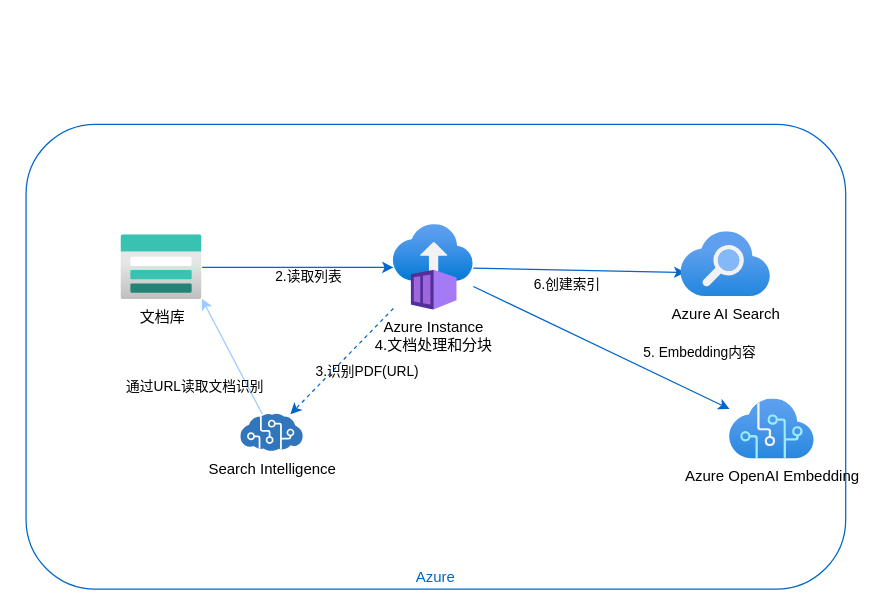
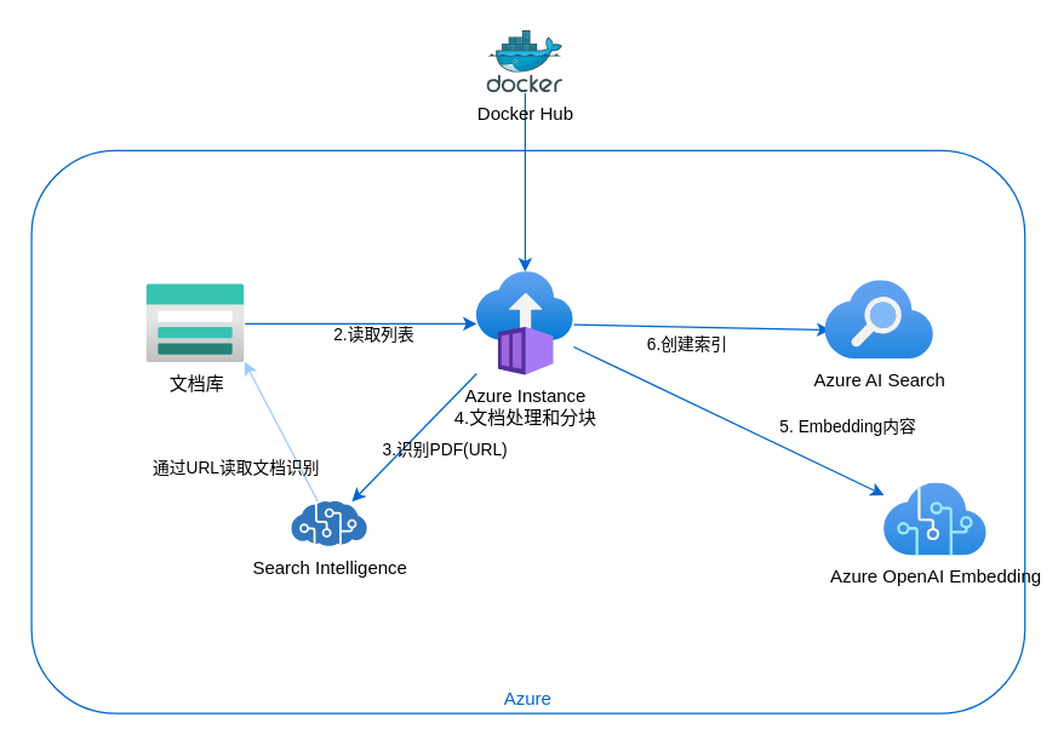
  <mxCell id="0" />
  <mxCell id="1" parent="0" />
  <mxCell id="2" value="Azure" style="rounded=1;whiteSpace=wrap;html=1;labelBackgroundColor=none;fontColor=#0066CC;align=center;verticalAlign=bottom;fillColor=none;strokeColor=#0066CC;" parent="1" vertex="1"><mxGeometry x="20" y="99" width="656" height="372" as="geometry" /></mxCell>
- <mxCell id="3" style="edgeStyle=none;html=1;strokeColor=#0066CC;fontColor=#000000;dashed=1;" parent="1" source="9" target="18" edge="1"><mxGeometry relative="1" as="geometry" /></mxCell>
+ <mxCell id="3" style="edgeStyle=none;html=1;strokeColor=#0066CC;fontColor=#000000;" parent="1" source="9" target="18" edge="1"><mxGeometry relative="1" as="geometry" /></mxCell>
  <mxCell id="4" value="3.识别PDF(URL)" style="edgeLabel;html=1;align=center;verticalAlign=middle;resizable=0;points=[];fontColor=#000000;labelBackgroundColor=none;" parent="3" vertex="1" connectable="0"><mxGeometry x="0.225" relative="1" as="geometry"><mxPoint x="29" y="-1" as="offset" /></mxGeometry></mxCell>
  <mxCell id="5" style="edgeStyle=none;html=1;strokeColor=#0066CC;fontColor=#000000;" parent="1" source="9" target="15" edge="1"><mxGeometry relative="1" as="geometry" /></mxCell>
  <mxCell id="6" value="5. Embedding内容" style="edgeLabel;html=1;align=center;verticalAlign=middle;resizable=0;points=[];fontColor=#000000;labelBackgroundColor=none;" parent="5" vertex="1" connectable="0"><mxGeometry x="0.338" relative="1" as="geometry"><mxPoint x="43" y="-13" as="offset" /></mxGeometry></mxCell>
  <mxCell id="7" style="edgeStyle=none;html=1;entryX=0.05;entryY=0.626;entryDx=0;entryDy=0;entryPerimeter=0;strokeColor=#0066CC;fontColor=#000000;" parent="1" source="9" target="19" edge="1"><mxGeometry relative="1" as="geometry" /></mxCell>
  <mxCell id="8" value="6.创建索引" style="edgeLabel;html=1;align=center;verticalAlign=middle;resizable=0;points=[];fontColor=#000000;labelBackgroundColor=none;" parent="7" vertex="1" connectable="0"><mxGeometry x="-0.115" relative="1" as="geometry"><mxPoint y="11" as="offset" /></mxGeometry></mxCell>
  <mxCell id="9" value="Azure Instance&lt;br&gt;4.文档处理和分块" style="aspect=fixed;html=1;points=[];align=center;image;fontSize=12;image=img/lib/azure2/containers/Container_Instances.svg;labelBackgroundColor=none;fontColor=#000000;" parent="1" vertex="1"><mxGeometry x="314" y="179" width="64" height="69" as="geometry" /></mxCell>
+ <mxCell id="10" style="edgeStyle=none;html=1;labelBackgroundColor=none;strokeColor=#0066CC;fontColor=#0066CC;" parent="1" source="11" target="9" edge="1"><mxGeometry relative="1" as="geometry" /></mxCell>
+ <mxCell id="11" value="Docker Hub" style="sketch=0;aspect=fixed;html=1;points=[];align=center;image;fontSize=12;image=img/lib/mscae/Docker.svg;labelBackgroundColor=none;fontColor=#000000;" parent="1" vertex="1"><mxGeometry x="321" y="20" width="50" height="41" as="geometry" /></mxCell>
  <mxCell id="12" style="edgeStyle=none;html=1;strokeColor=#0066CC;fontColor=#000000;labelBackgroundColor=none;" parent="1" source="14" target="9" edge="1"><mxGeometry relative="1" as="geometry" /></mxCell>
  <mxCell id="13" value="2.读取列表" style="edgeLabel;html=1;align=center;verticalAlign=middle;resizable=0;points=[];fontColor=#000000;labelBackgroundColor=none;" parent="12" vertex="1" connectable="0"><mxGeometry x="0.122" relative="1" as="geometry"><mxPoint x="-2" y="7" as="offset" /></mxGeometry></mxCell>
  <mxCell id="14" value="文档库" style="aspect=fixed;html=1;points=[];align=center;image;fontSize=12;image=img/lib/azure2/storage/Storage_Accounts.svg;fontColor=#000000;labelBackgroundColor=none;" parent="1" vertex="1"><mxGeometry x="96" y="187.5" width="65" height="52" as="geometry" /></mxCell>
  <mxCell id="15" value="Azure OpenAI Embedding" style="aspect=fixed;html=1;points=[];align=center;image;fontSize=12;image=img/lib/azure2/ai_machine_learning/Cognitive_Services.svg;labelBackgroundColor=none;fontColor=#000000;" parent="1" vertex="1"><mxGeometry x="583" y="319" width="68" height="48" as="geometry" /></mxCell>
  <mxCell id="16" style="edgeStyle=none;html=1;entryX=0.995;entryY=0.982;entryDx=0;entryDy=0;entryPerimeter=0;strokeColor=#99CCFF;" edge="1" parent="1" source="18" target="14"><mxGeometry relative="1" as="geometry" /></mxCell>
  <mxCell id="17" value="通过URL读取文档识别" style="edgeLabel;html=1;align=center;verticalAlign=middle;resizable=0;points=[];labelBackgroundColor=none;fontColor=#000000;" vertex="1" connectable="0" parent="16"><mxGeometry x="-0.32" y="-1" relative="1" as="geometry"><mxPoint x="-39" y="9" as="offset" /></mxGeometry></mxCell>
  <mxCell id="18" value="Search Intelligence" style="sketch=0;aspect=fixed;html=1;points=[];align=center;image;fontSize=12;image=img/lib/mscae/Cognitive_Services.svg;labelBackgroundColor=none;fontColor=#000000;" parent="1" vertex="1"><mxGeometry x="192" y="331" width="50" height="30" as="geometry" /></mxCell>
  <mxCell id="19" value="Azure AI Search" style="aspect=fixed;html=1;points=[];align=center;image;fontSize=12;image=img/lib/azure2/app_services/Search_Services.svg;labelBackgroundColor=none;fontColor=#000000;" parent="1" vertex="1"><mxGeometry x="544" y="185" width="72" height="52" as="geometry" /></mxCell>
